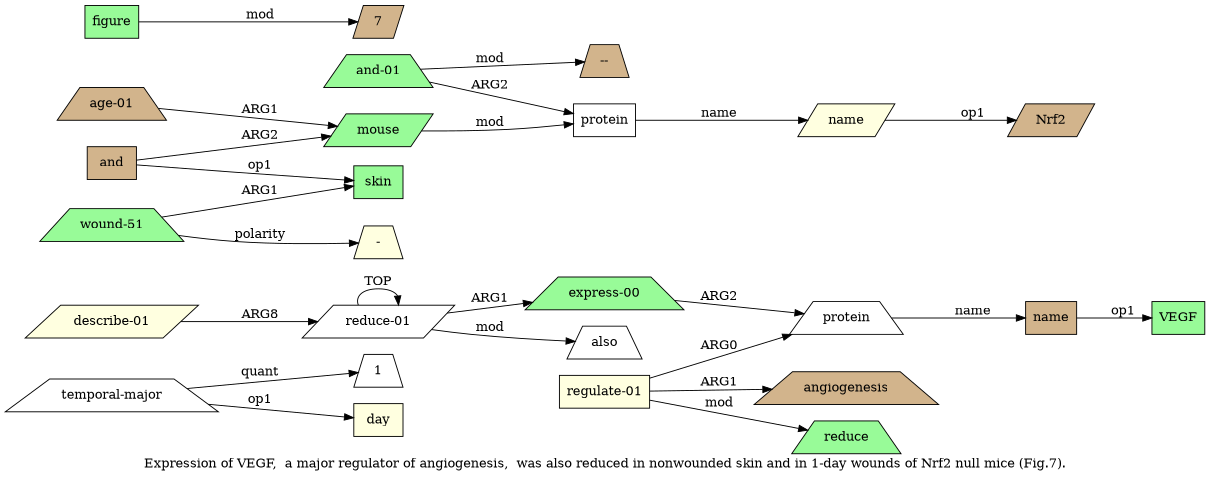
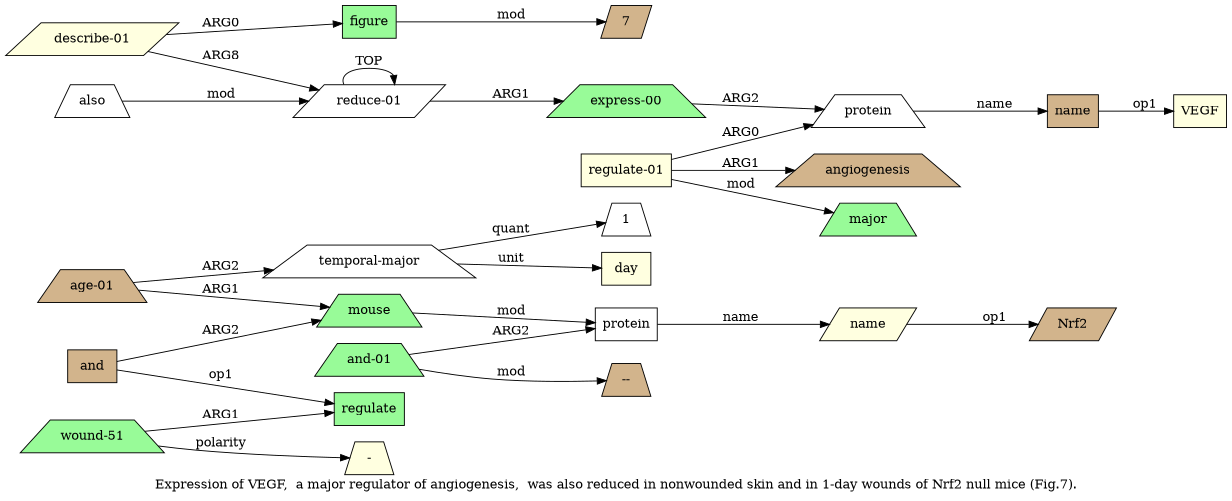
  digraph {
    label="Expression of VEGF,  a major regulator of angiogenesis,  was also reduced in nonwounded skin and in 1-day wounds of Nrf2 null mice (Fig.7)."
    rankdir=LR
    node [color=black fillcolor=tan gold_ind=-1 gold_label=protein shape=trapezium style=filled test_ind=-1 test_label=protein]
    edge [color=black gold_label=ARG1 test_label=ARG1]
    n1 [fillcolor=white gold_label=1 label=1 test_label=1]
-   n2 [fillcolor=palegreen gold_label=VEGF label=VEGF shape=box test_label=VEGF]
+   n2 [fillcolor=lightyellow gold_label=VEGF label=VEGF shape=box test_label=VEGF]
    n3 [gold_label="--" label="--" test_label="--"]
    n4 [gold_label=Nrf2 label=Nrf2 shape=parallelogram test_label=Nrf2]
    n5 [gold_ind=15 gold_label="age-01" label="age-01" test_ind=15 test_label="age-01"]
    n6 [fillcolor=white gold_ind=16 gold_label="temporal-quantity" label="temporal-major" test_ind=16 test_label="temporal-quantity"]
-   n7 [fillcolor=palegreen gold_ind=11 gold_label=mouse label=mouse shape=parallelogram test_ind=11 test_label=mouse]
+   n7 [fillcolor=palegreen gold_ind=11 gold_label=mouse label=mouse test_ind=11 test_label=mouse]
    n8 [fillcolor=lightyellow gold_ind=17 gold_label=day label=day shape=box test_ind=17 test_label=day]
    n9 [fillcolor=white gold_ind=12 label=protein shape=box test_ind=12]
    n10 [fillcolor=lightyellow gold_ind=13 gold_label=name label=name shape=parallelogram test_ind=13 test_label=name]
    n11 [fillcolor=palegreen gold_ind=14 gold_label="mutate-01" label="and-01" test_ind=14 test_label="mutate-01"]
    n12 [fillcolor=palegreen gold_ind=10 gold_label="wound-01" label="wound-51" test_ind=10 test_label="wound-01"]
-   n13 [fillcolor=palegreen gold_ind=9 gold_label=skin label=skin shape=box test_ind=9 test_label=skin]
+   n13 [fillcolor=palegreen gold_ind=9 gold_label=skin label=regulate shape=box test_ind=9 test_label=skin]
    n14 [fillcolor=lightyellow gold_label="-" label="-" test_label="-"]
    n15 [fillcolor=palegreen gold_ind=19 gold_label=figure label=figure shape=box test_ind=19 test_label=figure]
    n16 [gold_label=7 label=7 shape=parallelogram test_label=7]
    n17 [fillcolor=lightyellow gold_ind=18 gold_label="describe-01" label="describe-01" shape=parallelogram test_ind=18 test_label="describe-01"]
    n18 [fillcolor=white gold_ind=0 gold_label="reduce-01" label="reduce-01" shape=parallelogram test_ind=0 test_label="reduce-01"]
    n19 [fillcolor=palegreen gold_ind=1 gold_label="express-03" label="express-00" test_ind=1 test_label="express-03"]
    n20 [fillcolor=white gold_ind=7 gold_label=also label=also test_ind=7 test_label=also]
    n21 [fillcolor=white gold_ind=2 label=protein test_ind=2]
    n22 [gold_ind=8 gold_label=and label=and shape=box test_ind=8 test_label=and]
    n23 [gold_ind=3 gold_label=name label=name shape=box test_ind=3 test_label=name]
    n24 [gold_ind=5 gold_label=angiogenesis label=angiogenesis test_ind=5 test_label=angiogenesis]
    n25 [fillcolor=lightyellow gold_ind=4 gold_label="regulate-01" label="regulate-01" shape=box test_ind=4 test_label="regulate-01"]
-   n26 [fillcolor=palegreen gold_ind=6 gold_label=major label=reduce test_ind=6 test_label=major]
+   n26 [fillcolor=palegreen gold_ind=6 gold_label=major label=major test_ind=6 test_label=major]
+   n5 -> n6 [gold_label=ARG2 label=ARG2 test_label=ARG2]
    n5 -> n7 [label=ARG1]
    n6 -> n1 [gold_label=quant label=quant test_label=quant]
-   n6 -> n8 [gold_label=unit label=op1 test_label=unit]
+   n6 -> n8 [gold_label=unit label=unit test_label=unit]
    n7 -> n9 [gold_label=mod label=mod test_label=mod]
    n9 -> n10 [gold_label=name label=name test_label=name]
    n10 -> n4 [gold_label=op1 label=op1 test_label=op1]
    n11 -> n3 [gold_label=mod label=mod test_label=mod]
    n11 -> n9 [gold_label=ARG2 label=ARG2 test_label=ARG2]
    n12 -> n13 [label=ARG1]
    n12 -> n14 [gold_label=polarity label=polarity test_label=polarity]
    n15 -> n16 [gold_label=mod label=mod test_label=mod]
+   n17 -> n15 [gold_label=ARG0 label=ARG0 test_label=ARG0]
    n17 -> n18 [label=ARG8]
    n18 -> n18 [gold_label=TOP label=TOP test_label=TOP]
    n18 -> n19 [label=ARG1]
-   n18 -> n20 [gold_label=mod label=mod test_label=mod]
+   n20 -> n18 [gold_label=mod label=mod test_label=mod]
    n19 -> n21 [gold_label=ARG2 label=ARG2 test_label=ARG2]
    n21 -> n23 [gold_label=name label=name test_label=name]
    n22 -> n7 [gold_label=op2 label=ARG2 test_label=op2]
    n22 -> n13 [gold_label=op1 label=op1 test_label=op1]
    n23 -> n2 [gold_label=op1 label=op1 test_label=op1]
    n25 -> n21 [gold_label=ARG0 label=ARG0 test_label=ARG0]
    n25 -> n24 [label=ARG1]
    n25 -> n26 [gold_label=mod label=mod test_label=mod]
  }
